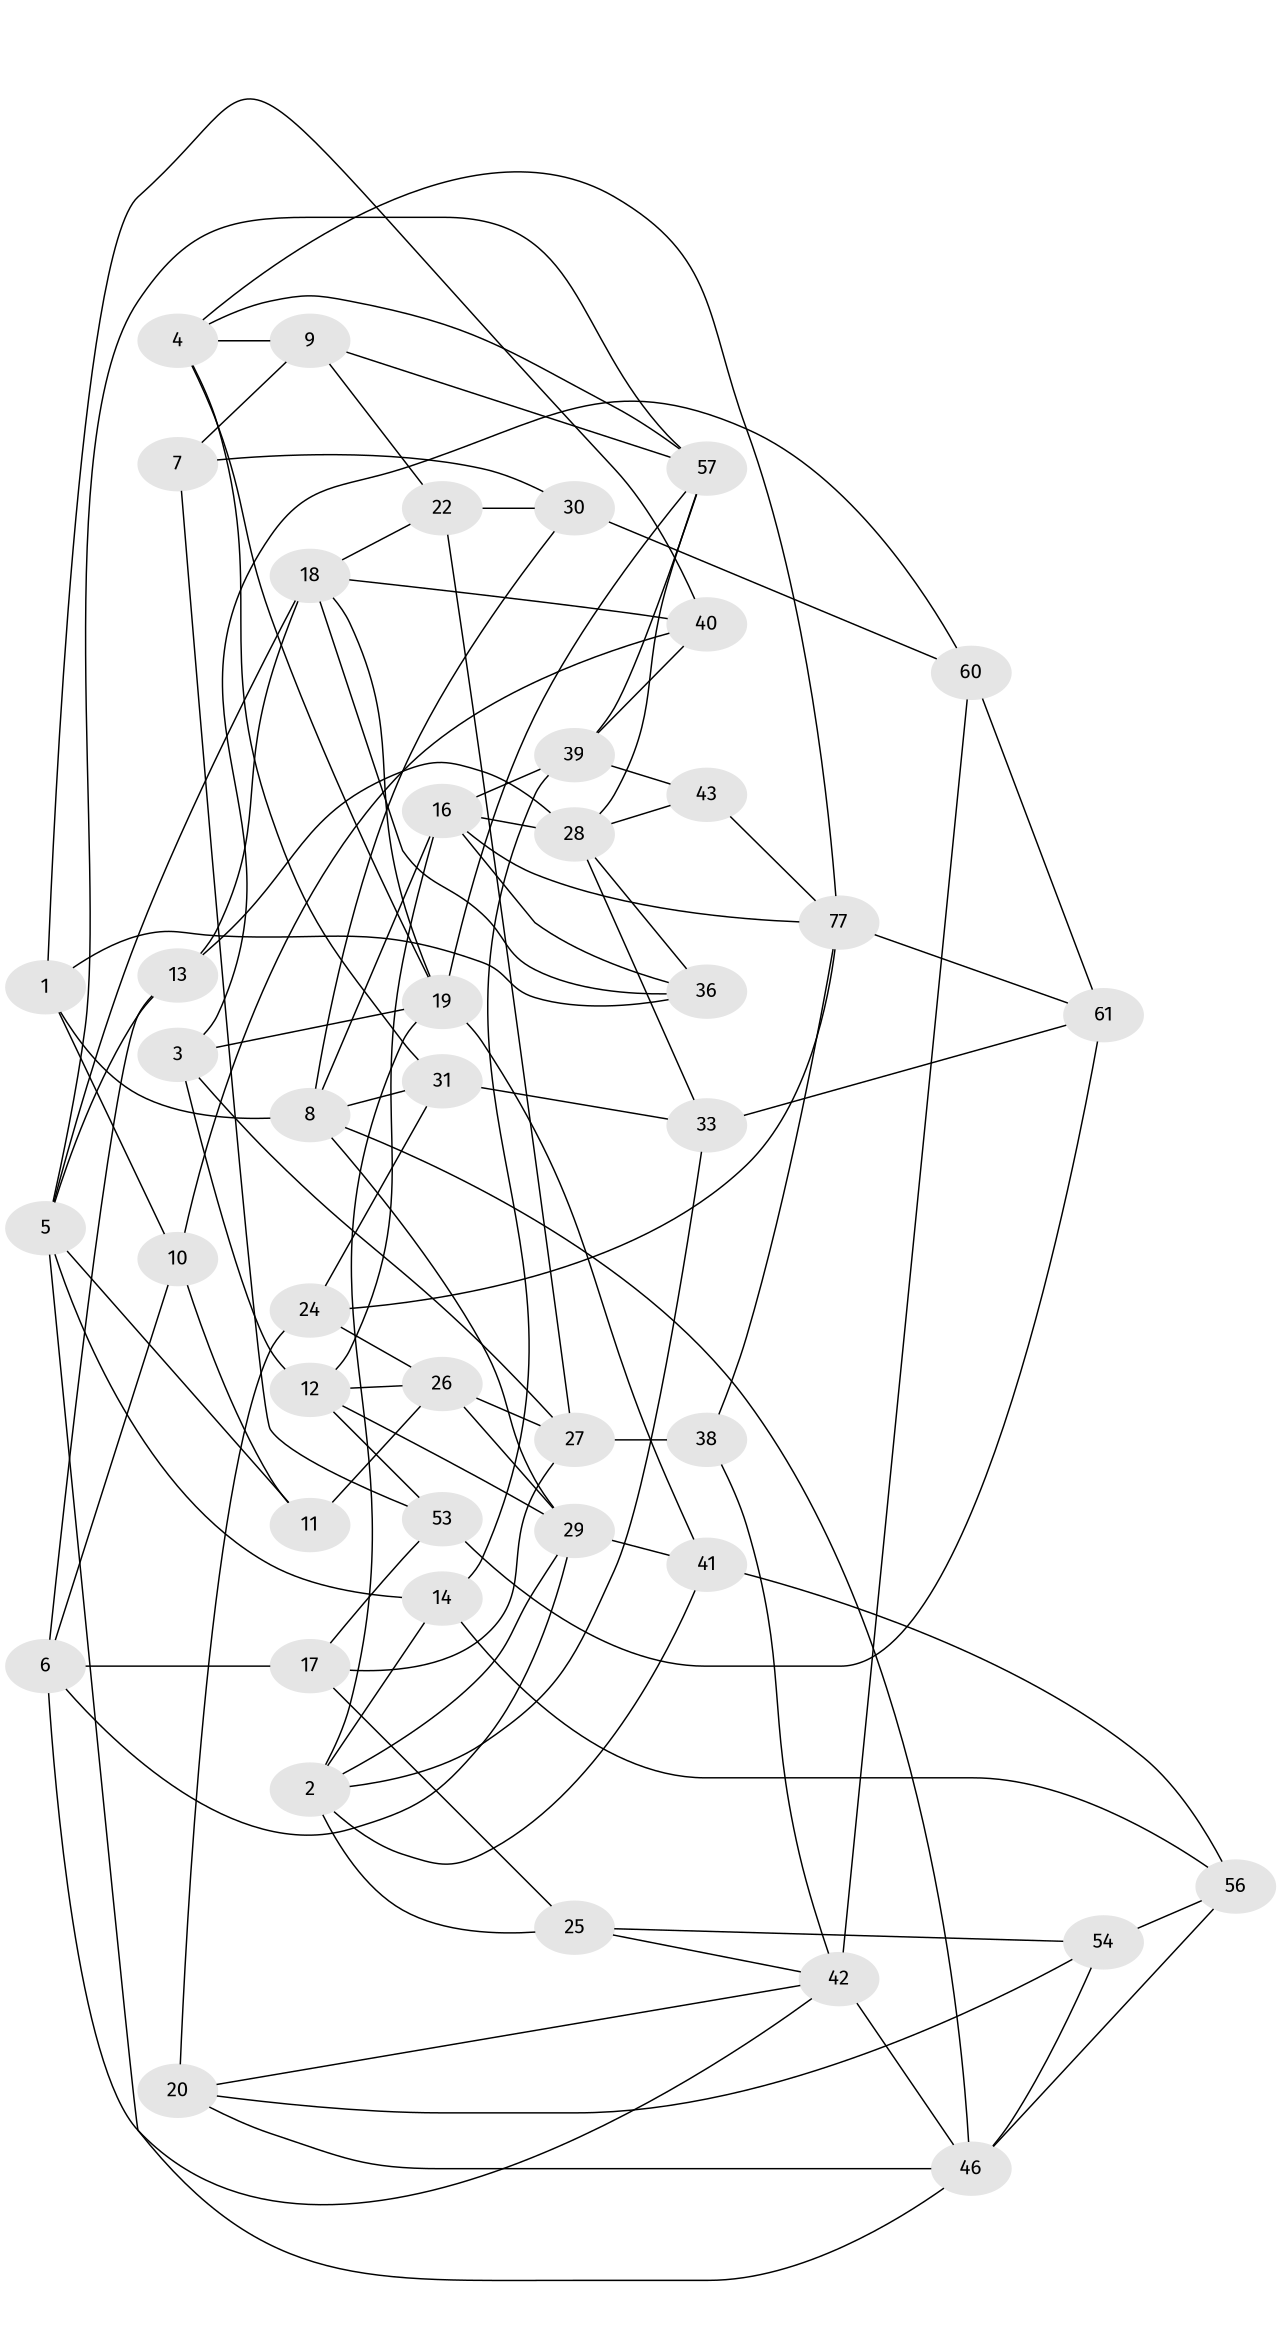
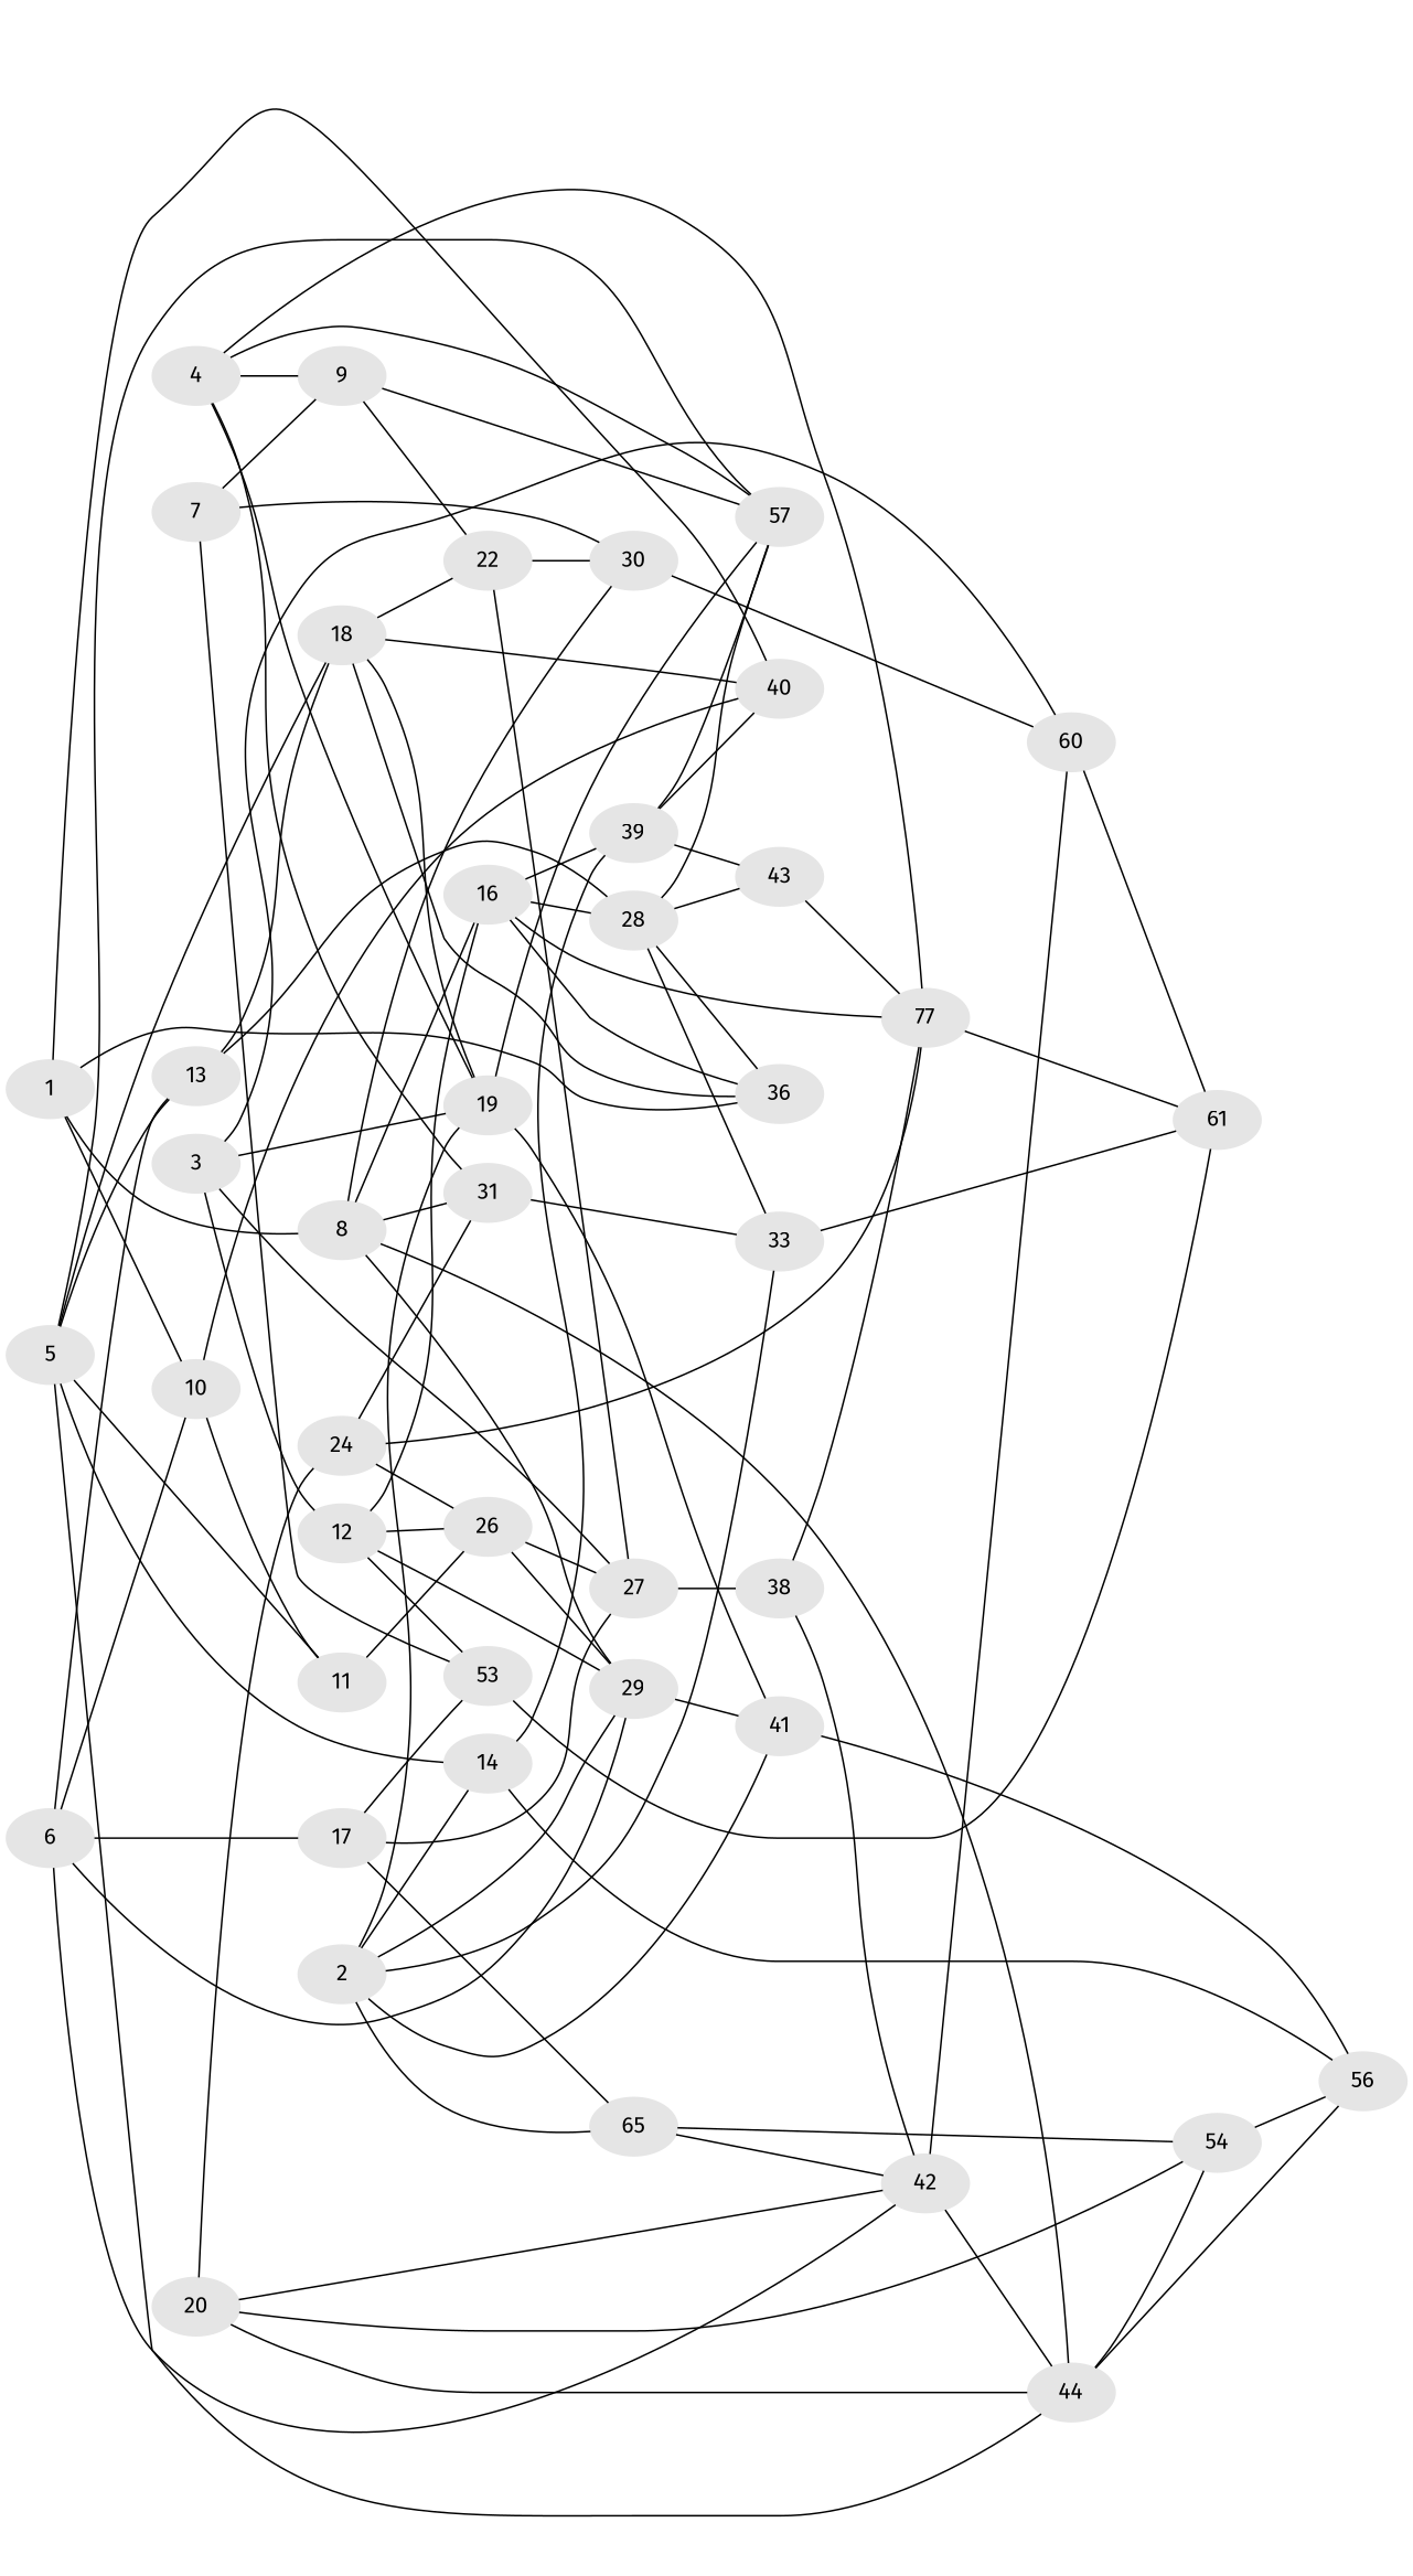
  graph {
    fontname="Fira Sans"
    rankdir=LR
    node [color=gray90 fontname="Fira Sans" style=filled]
    edge [fontname="Fira Sans"]
    8 [super="+55"]
    29 [super="+34"]
    31
-   44 [super="+46" label=46]
+   44 [super="+46"]
    30
    16 [super="+48"]
    1
    10
    36
    40
    11
    2 [super="+37"]
    14
    19 [super="+49"]
-   25
+   25 [label=65]
    33 [super="+52"]
    41
    39 [super="+51"]
    56
    57 [super="+63"]
    42 [super="+59"]
    54
    61
    3
    12
    27 [super="+45"]
    60
    26 [super="+32"]
    53
    38
    4 [super="+35"]
    9
    n33 [label=77 super="+58"]
    22
    5 [super="+21"]
    13
    18 [super="+50"]
    28 [super="+62"]
    6 [super="+15"]
    17 [super="+23"]
    7
    43
    20
    24
    8 -- 29
    8 -- 31
    8 -- 44
    8 -- 30
    8 -- 16
    29 -- 41
    31 -- 33 [weight=2]
    44 -- 56
    44 -- 54
    30 -- 60
    16 -- 36
    16 -- 39
    16 -- n33
    16 -- 28
    1 -- 8
    1 -- 10
    1 -- 36
    1 -- 40
    10 -- 40
    10 -- 11
    11 -- 26 [weight=2]
    2 -- 29
    2 -- 14
    2 -- 19
    2 -- 25
    2 -- 33
    2 -- 41
    14 -- 39
    14 -- 56
    19 -- 41
    19 -- 57
    25 -- 42
    25 -- 54
    33 -- 61
    41 -- 56
    39 -- 40
    39 -- 57
    39 -- 43 [weight=2]
    42 -- 44
    42 -- 60
    54 -- 56
    3 -- 19
    3 -- 12
    3 -- 27
    3 -- 60
    12 -- 29
    12 -- 16
    12 -- 26
    12 -- 53
    27 -- 38
    60 -- 61
    26 -- 29
    26 -- 27
    53 -- 61
    38 -- 42
    38 -- n33
    4 -- 31
    4 -- 19
    4 -- 57
    4 -- 9
    4 -- n33
    9 -- 57
    9 -- 22
    n33 -- 61
    22 -- 30
    22 -- 27
    5 -- 44
    5 -- 11
    5 -- 14
    5 -- 57
    5 -- 13
    5 -- 18
    13 -- 18
    13 -- 28
    18 -- 36
    18 -- 40
    18 -- 19
    18 -- 22
    28 -- 36
    28 -- 33
    28 -- 57
    28 -- 43
    6 -- 29
    6 -- 10
    6 -- 42
    6 -- 13
    6 -- 17 [weight=2]
    17 -- 25
    17 -- 27 [weight=2]
    17 -- 53
    7 -- 30
    7 -- 53
    7 -- 9
    43 -- n33
    20 -- 44
    20 -- 42
    20 -- 54
    20 -- 24
    24 -- 31
    24 -- 26
    24 -- n33
  }
